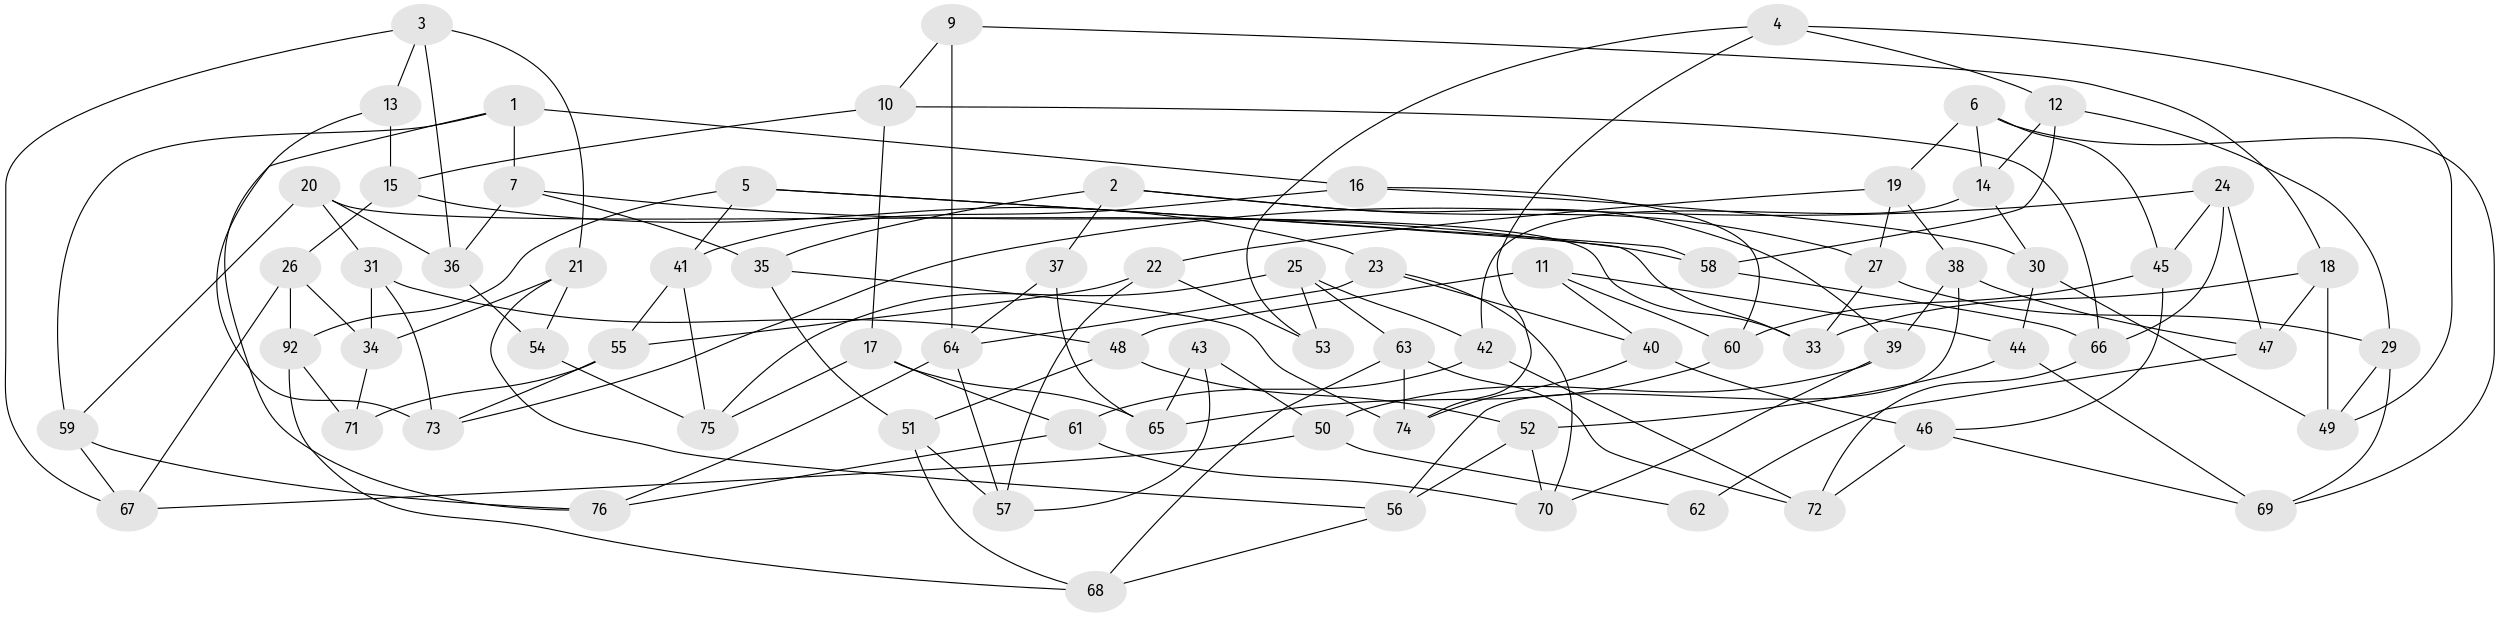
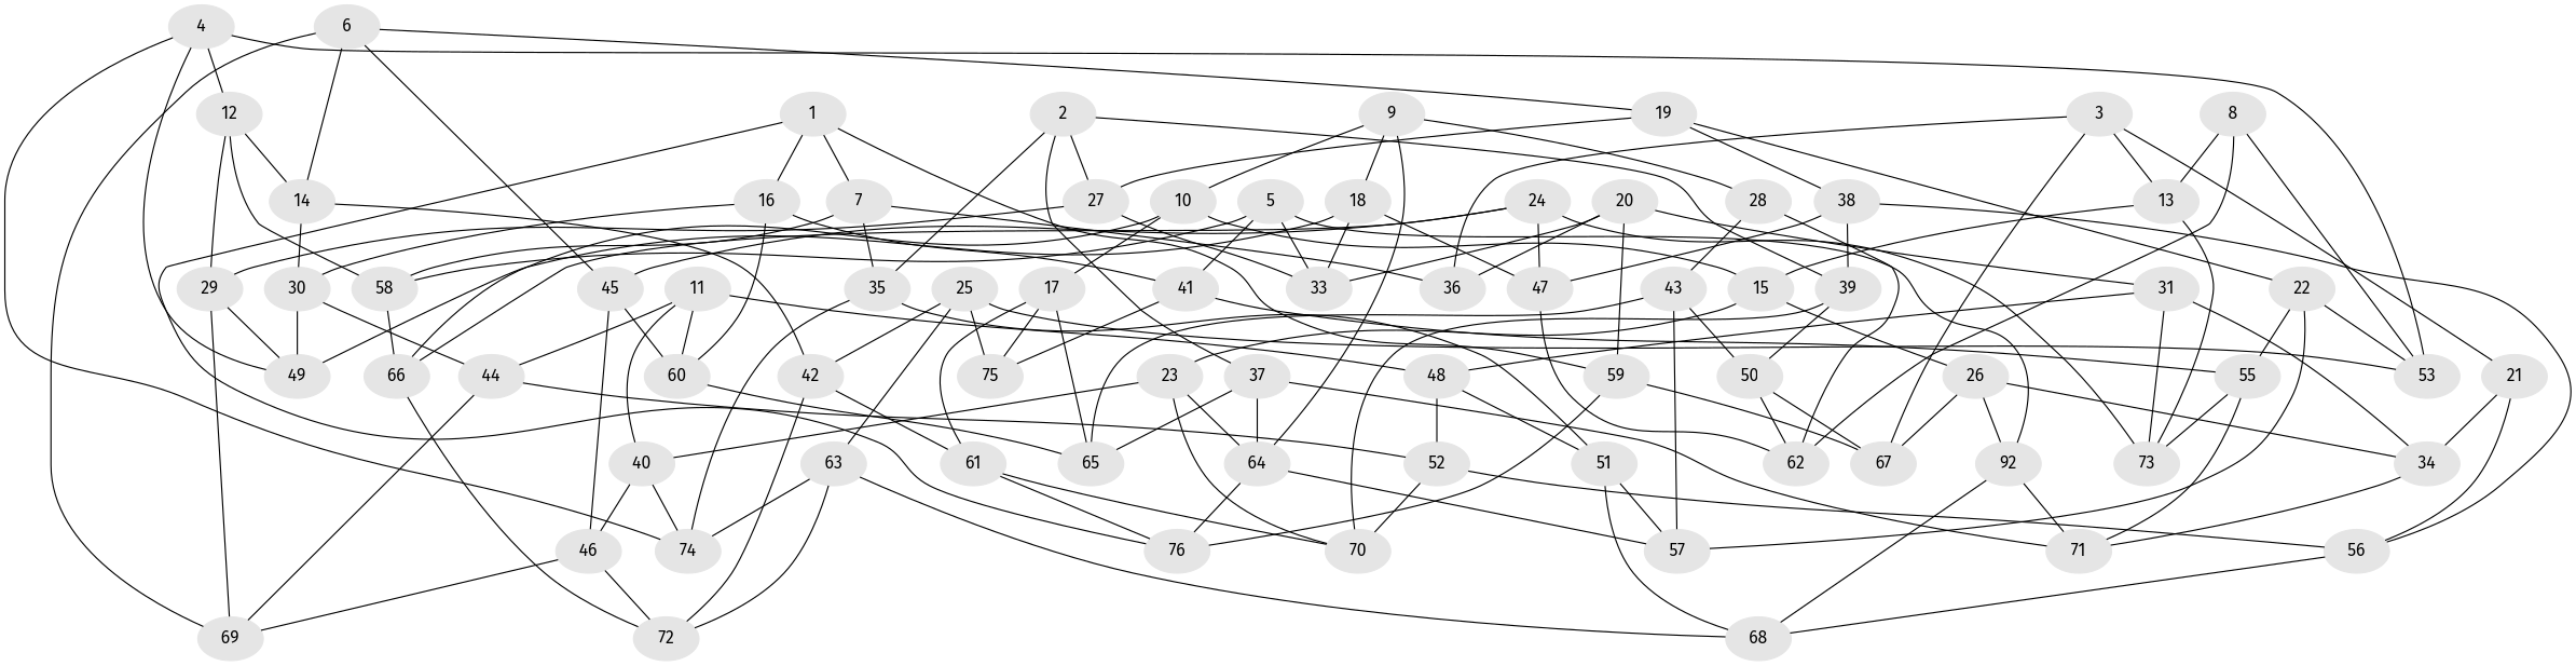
  graph {
    fontname="Fira Sans"
    node [color=gray90 fontname="Fira Sans" style=filled]
    edge [fontname="Fira Sans"]
    1
    7
    16
    59
    76
    35
    36
    58
    41
    60
    30
    67
    2
    27
    37
    39
    33
    29
    74
    51
    64
    65
    71
    70
    50
    3
    13
    21
    15
    73
    34
-   54
    56
    4
    12
    49
    53
    14
    n39 [label=92]
    5
    68
    75
    55
    66
    6
    19
    45
    69
    42
    22
    38
    46
+   8
    62
+   28
    43
    9
    10
    18
    17
    47
    57
    23
    26
    61
    72
    11
    40
    44
    48
    52
    20
    31
    24
    25
    63
    1 -- 7
    1 -- 16
    1 -- 59
    1 -- 76
    7 -- 35
    7 -- 36
    7 -- 58
    16 -- 41
    16 -- 60
    16 -- 30
    59 -- 76
    59 -- 67
    35 -- 74
    35 -- 51
-   36 -- 54
    58 -- 66
    41 -- 75
    41 -- 55
    60 -- 65
    30 -- 49
    30 -- 44
    2 -- 35
    2 -- 27
    2 -- 37
    2 -- 39
    27 -- 33
    27 -- 29
    37 -- 64
    37 -- 65
+   37 -- 71
    39 -- 70
    39 -- 50
    29 -- 49
    29 -- 69
    51 -- 68
    51 -- 57
    64 -- 76
    64 -- 57
    50 -- 67
    50 -- 62
    3 -- 36
    3 -- 67
    3 -- 13
    3 -- 21
    13 -- 15
    13 -- 73
    21 -- 34
-   21 -- 54
    21 -- 56
    15 -- 23
    15 -- 26
    34 -- 71
-   54 -- 75
    56 -- 68
    4 -- 74
    4 -- 12
    4 -- 49
    4 -- 53
    12 -- 58
    12 -- 29
    12 -- 14
    14 -- 30
    14 -- 42
    n39 -- 71
    n39 -- 68
    5 -- 58
    5 -- 41
    5 -- 33
    5 -- n39
    55 -- 71
    55 -- 73
    66 -- 72
    6 -- 14
    6 -- 19
    6 -- 45
    6 -- 69
    19 -- 27
    19 -- 22
    19 -- 38
    45 -- 60
    45 -- 46
    42 -- 61
    42 -- 72
    22 -- 53
    22 -- 55
    22 -- 57
    38 -- 39
    38 -- 56
    38 -- 47
    46 -- 69
    46 -- 72
+   8 -- 13
+   8 -- 53
+   8 -- 62
+   28 -- 62
+   28 -- 43
    43 -- 65
    43 -- 50
    43 -- 57
    9 -- 64
+   9 -- 28
    9 -- 10
    9 -- 18
    10 -- 15
    10 -- 66
    10 -- 17
    18 -- 33
    18 -- 49
    18 -- 47
    17 -- 65
    17 -- 75
    17 -- 61
    47 -- 62
    23 -- 64
    23 -- 70
    23 -- 40
    26 -- 67
    26 -- 34
    26 -- n39
    61 -- 76
    61 -- 70
    11 -- 60
    11 -- 40
    11 -- 44
    11 -- 48
    40 -- 74
    40 -- 46
    44 -- 69
    44 -- 52
    48 -- 51
    48 -- 52
    52 -- 70
    52 -- 56
    20 -- 59
    20 -- 36
    20 -- 33
    20 -- 31
    31 -- 73
    31 -- 34
    31 -- 48
    24 -- 73
    24 -- 66
    24 -- 45
    24 -- 47
    25 -- 53
    25 -- 75
    25 -- 42
    25 -- 63
    63 -- 74
    63 -- 68
    63 -- 72
  }
